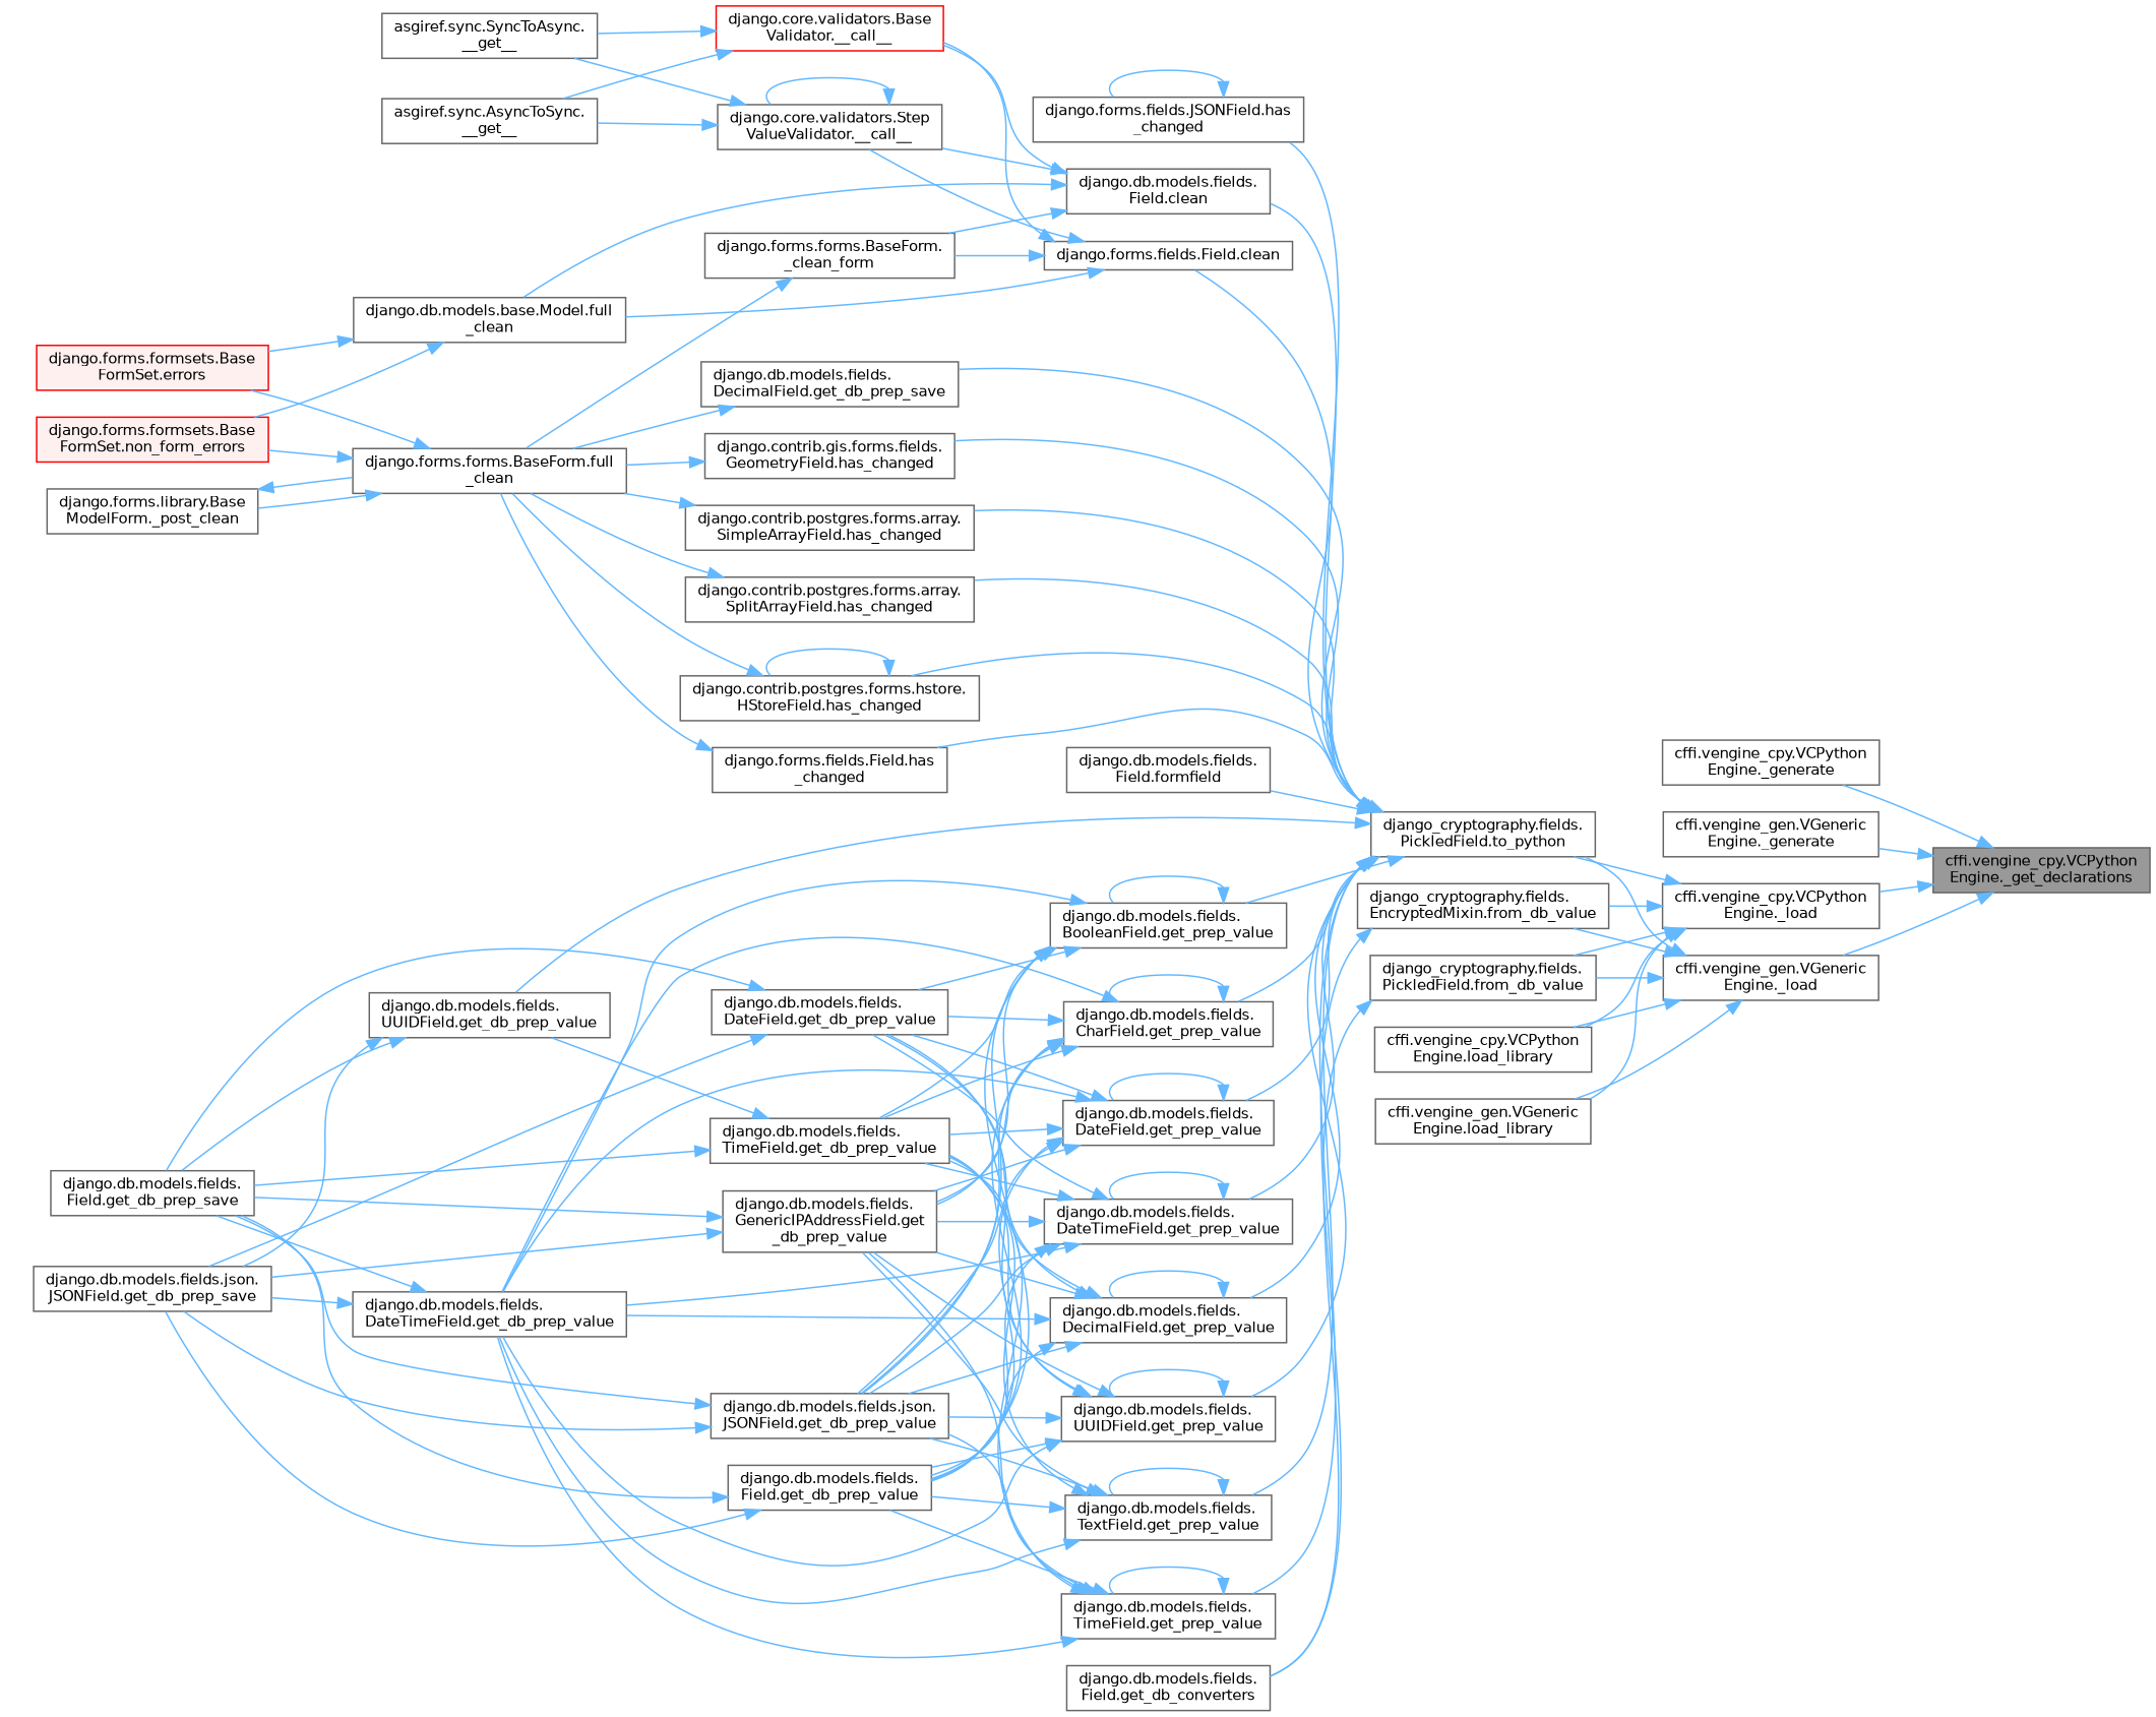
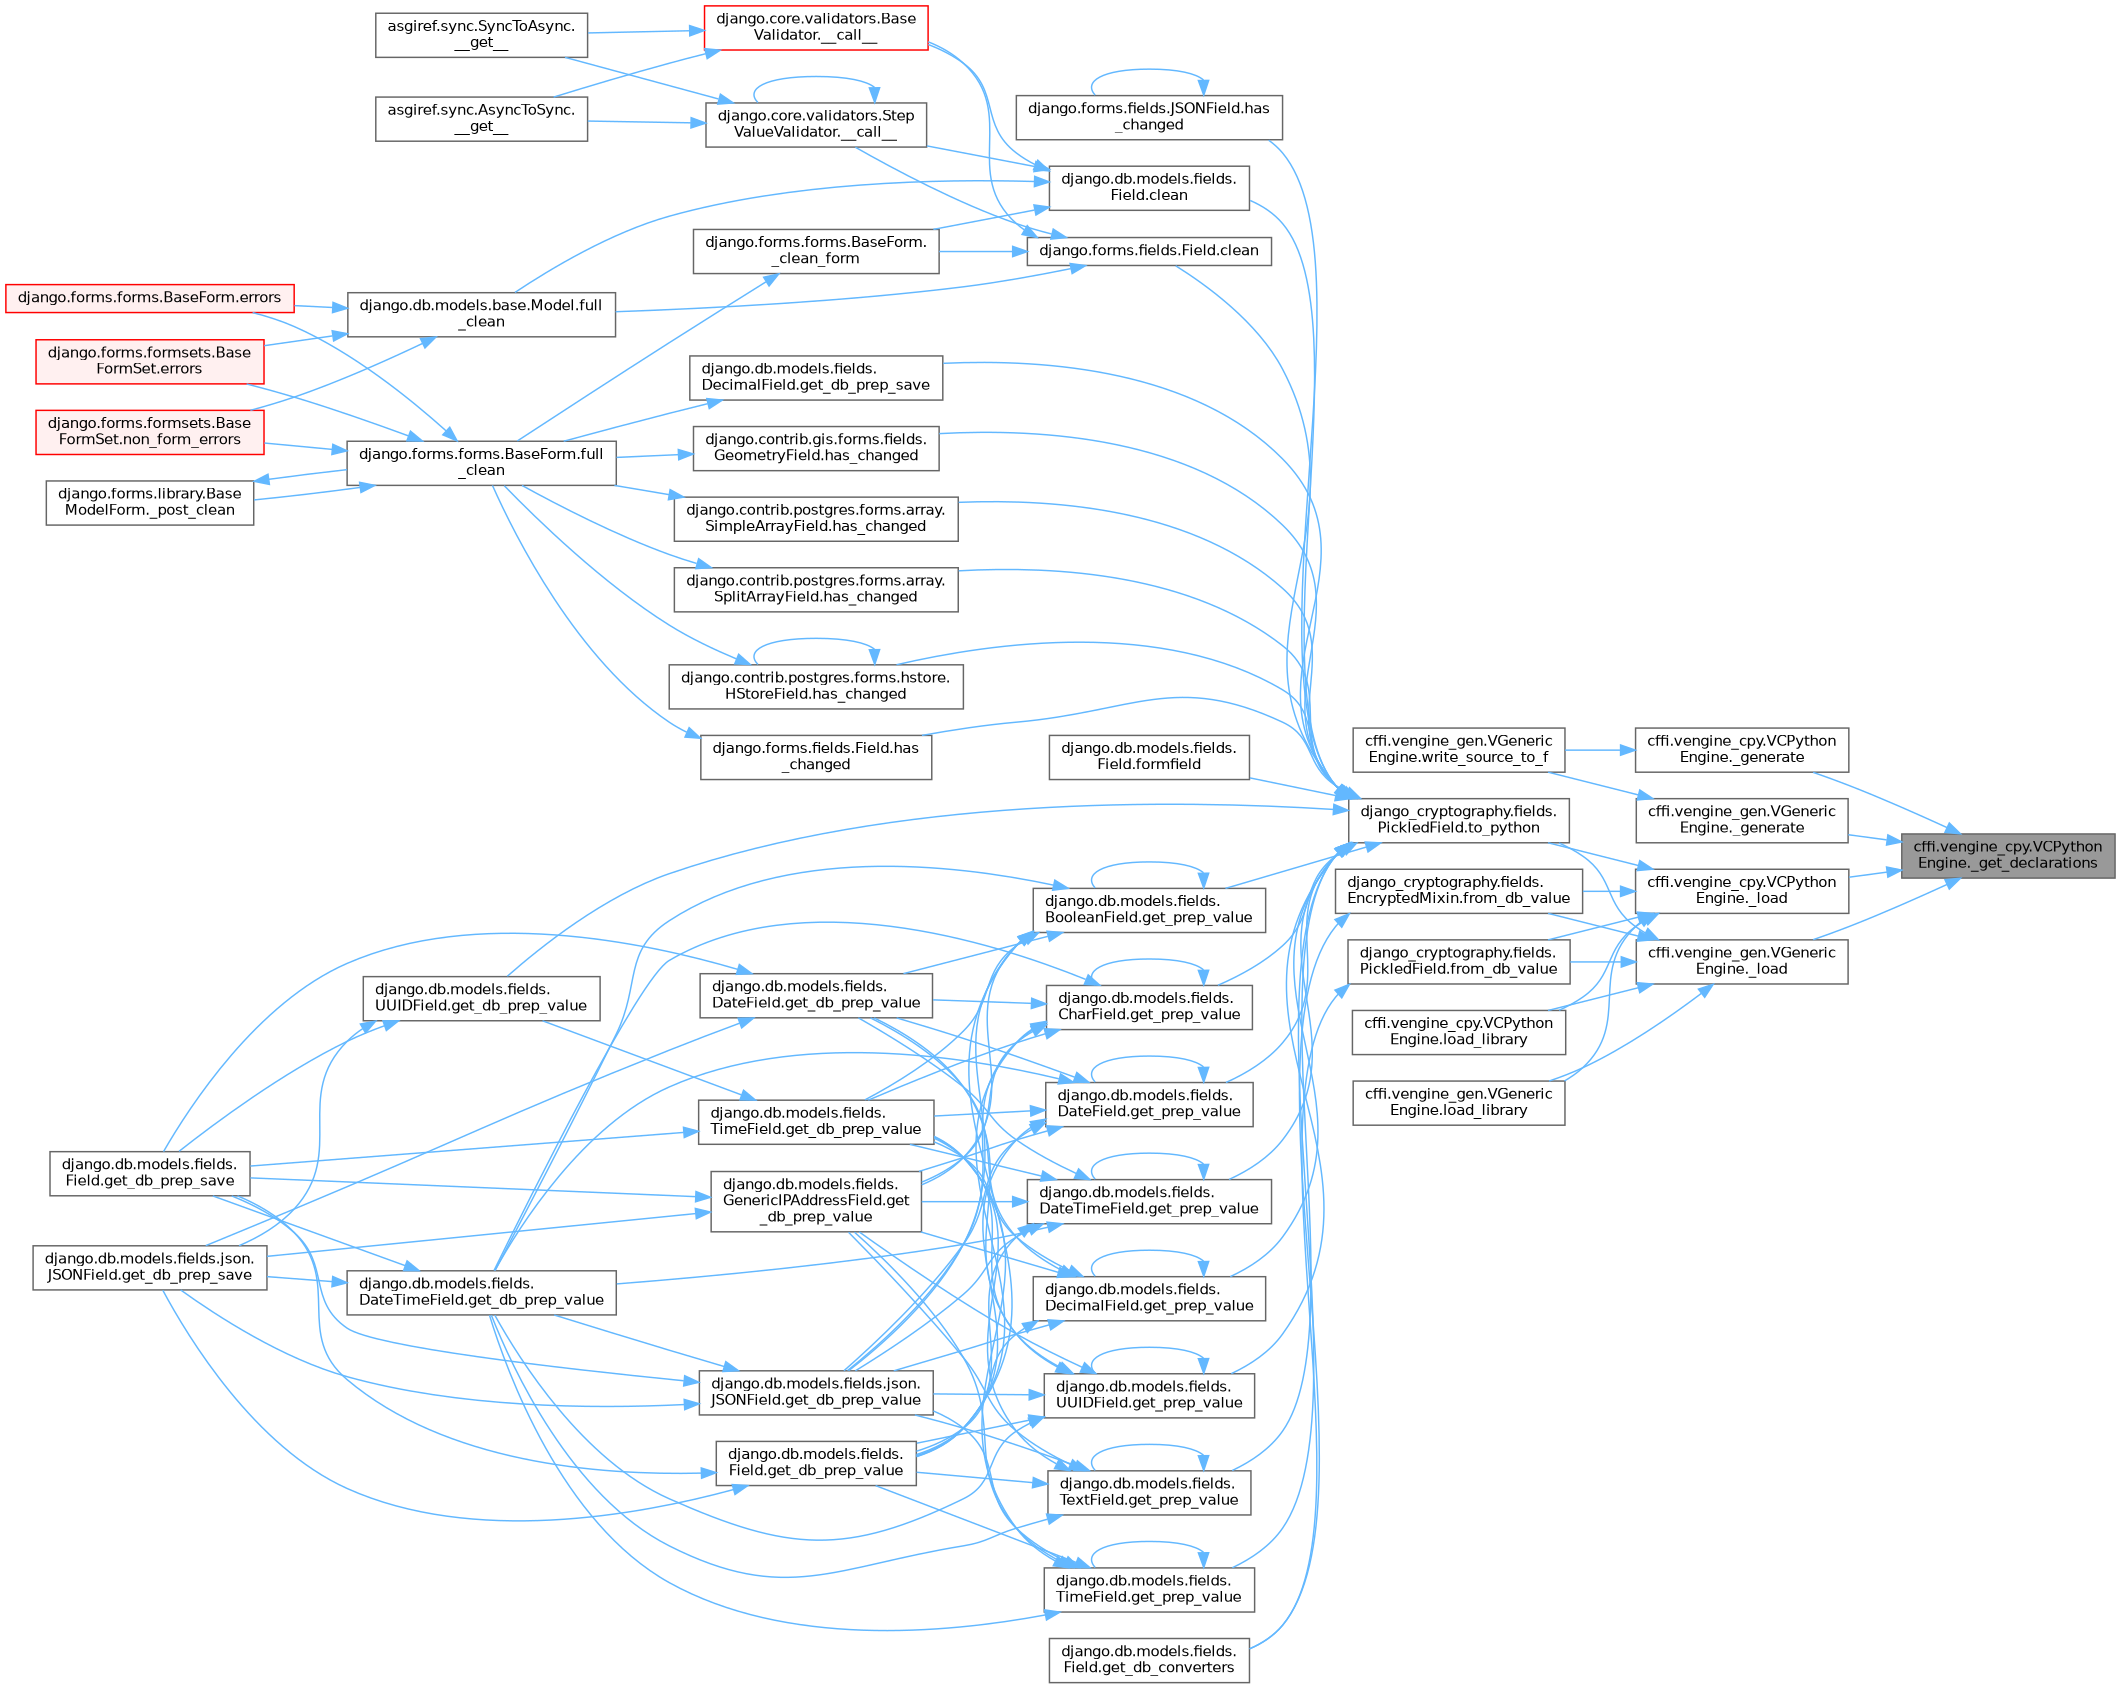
  digraph {
    rankdir=RL
    node [color=grey40 fillcolor=white fontname=Helvetica fontsize=10 shape=box style=filled]
    edge [color=steelblue1 dir=back fontname=Helvetica fontsize=10 labelfontname=Helvetica labelfontsize=10 style=solid]
    n1 [color=gray40 fillcolor=grey60 fontcolor=black height=0.2 label="cffi.vengine_cpy.VCPython\lEngine._get_declarations" width=0.4]
    n2 [height=0.2 label="cffi.vengine_cpy.VCPython\lEngine._generate" width=0.4]
    n3 [height=0.2 label="cffi.vengine_gen.VGeneric\lEngine._generate" width=0.4]
    n4 [height=0.2 label="cffi.vengine_cpy.VCPython\lEngine._load" width=0.4]
    n5 [height=0.2 label="cffi.vengine_gen.VGeneric\lEngine._load" width=0.4]
+   n6 [height=0.2 label="cffi.vengine_gen.VGeneric\lEngine.write_source_to_f" width=0.4]
    n7 [height=0.2 label="django_cryptography.fields.\lEncryptedMixin.from_db_value" width=0.4]
    n8 [height=0.2 label="django_cryptography.fields.\lPickledField.from_db_value" width=0.4]
    n9 [height=0.2 label="cffi.vengine_cpy.VCPython\lEngine.load_library" width=0.4]
    n10 [height=0.2 label="cffi.vengine_gen.VGeneric\lEngine.load_library" width=0.4]
    n11 [height=0.2 label="django_cryptography.fields.\lPickledField.to_python" width=0.4]
    n12 [height=0.2 label="django.db.models.fields.\lField.get_db_converters" width=0.4]
    n13 [height=0.2 label="django.db.models.fields.\lField.clean" width=0.4]
    n14 [height=0.2 label="django.forms.fields.Field.clean" width=0.4]
    n15 [height=0.2 label="django.db.models.fields.\lField.formfield" width=0.4]
    n16 [height=0.2 label="django.db.models.fields.\lDecimalField.get_db_prep_save" width=0.4]
    n17 [height=0.2 label="django.db.models.fields.\lUUIDField.get_db_prep_value" width=0.4]
    n18 [height=0.2 label="django.db.models.fields.\lBooleanField.get_prep_value" width=0.4]
    n19 [height=0.2 label="django.db.models.fields.\lCharField.get_prep_value" width=0.4]
    n20 [height=0.2 label="django.db.models.fields.\lDateField.get_prep_value" width=0.4]
    n21 [height=0.2 label="django.db.models.fields.\lDateTimeField.get_prep_value" width=0.4]
    n22 [height=0.2 label="django.db.models.fields.\lDecimalField.get_prep_value" width=0.4]
    n23 [height=0.2 label="django.db.models.fields.\lTextField.get_prep_value" width=0.4]
    n24 [height=0.2 label="django.db.models.fields.\lTimeField.get_prep_value" width=0.4]
    n25 [height=0.2 label="django.db.models.fields.\lUUIDField.get_prep_value" width=0.4]
    n26 [height=0.2 label="django.contrib.gis.forms.fields.\lGeometryField.has_changed" width=0.4]
    n27 [height=0.2 label="django.contrib.postgres.forms.array.\lSimpleArrayField.has_changed" width=0.4]
    n28 [height=0.2 label="django.contrib.postgres.forms.array.\lSplitArrayField.has_changed" width=0.4]
    n29 [height=0.2 label="django.contrib.postgres.forms.hstore.\lHStoreField.has_changed" width=0.4]
    n30 [height=0.2 label="django.forms.fields.Field.has\l_changed" width=0.4]
    n31 [height=0.2 label="django.forms.fields.JSONField.has\l_changed" width=0.4]
    n32 [color=red height=0.2 label="django.core.validators.Base\lValidator.__call__" width=0.4]
    n33 [height=0.2 label="django.core.validators.Step\lValueValidator.__call__" width=0.4]
    n34 [height=0.2 label="django.forms.forms.BaseForm.\l_clean_form" width=0.4]
    n35 [height=0.2 label="django.db.models.base.Model.full\l_clean" width=0.4]
    n36 [height=0.2 label="django.forms.forms.BaseForm.full\l_clean" width=0.4]
    n37 [height=0.2 label="django.db.models.fields.\lField.get_db_prep_save" width=0.4]
    n38 [height=0.2 label="django.db.models.fields.json.\lJSONField.get_db_prep_save" width=0.4]
    n39 [height=0.2 label="django.db.models.fields.\lDateField.get_db_prep_value" width=0.4]
    n40 [height=0.2 label="django.db.models.fields.\lDateTimeField.get_db_prep_value" width=0.4]
    n41 [height=0.2 label="django.db.models.fields.\lField.get_db_prep_value" width=0.4]
    n42 [height=0.2 label="django.db.models.fields.\lGenericIPAddressField.get\l_db_prep_value" width=0.4]
    n43 [height=0.2 label="django.db.models.fields.json.\lJSONField.get_db_prep_value" width=0.4]
    n44 [height=0.2 label="django.db.models.fields.\lTimeField.get_db_prep_value" width=0.4]
    n45 [height=0.2 label="asgiref.sync.AsyncToSync.\l__get__" width=0.4]
    n46 [height=0.2 label="asgiref.sync.SyncToAsync.\l__get__" width=0.4]
+   n47 [color=red fillcolor="#FFF0F0" height=0.2 label="django.forms.forms.BaseForm.errors" width=0.4]
    n48 [color=red fillcolor="#FFF0F0" height=0.2 label="django.forms.formsets.Base\lFormSet.errors" width=0.4]
    n49 [color=red fillcolor="#FFF0F0" height=0.2 label="django.forms.formsets.Base\lFormSet.non_form_errors" width=0.4]
    n50 [height=0.2 label="django.forms.library.Base\lModelForm._post_clean" width=0.4]
    n1 -> n2
    n1 -> n3
    n1 -> n4
    n1 -> n5
+   n2 -> n6
+   n3 -> n6
    n4 -> n7
    n4 -> n8
    n4 -> n9
    n4 -> n10
    n4 -> n11
    n5 -> n7
    n5 -> n8
    n5 -> n9
    n5 -> n10
    n5 -> n11
    n7 -> n12
    n8 -> n12
    n11 -> n13
    n11 -> n14
    n11 -> n15
    n11 -> n16
    n11 -> n17
    n11 -> n18
    n11 -> n19
    n11 -> n20
    n11 -> n21
    n11 -> n22
    n11 -> n23
    n11 -> n24
    n11 -> n25
    n11 -> n26
    n11 -> n27
    n11 -> n28
    n11 -> n29
    n11 -> n30
    n11 -> n31
    n13 -> n32
    n13 -> n33
    n13 -> n34
    n13 -> n35
    n14 -> n32
    n14 -> n33
    n14 -> n34
    n14 -> n35
    n16 -> n36
    n17 -> n37
    n17 -> n38
    n18 -> n18
    n18 -> n39
    n18 -> n40
    n18 -> n41
    n18 -> n42
    n18 -> n43
    n18 -> n44
    n19 -> n19
    n19 -> n39
    n19 -> n40
    n19 -> n41
    n19 -> n42
    n19 -> n43
    n19 -> n44
    n20 -> n20
    n20 -> n39
    n20 -> n40
    n20 -> n41
    n20 -> n42
    n20 -> n43
    n20 -> n44
    n21 -> n21
    n21 -> n39
    n21 -> n40
    n21 -> n41
    n21 -> n42
    n21 -> n43
    n21 -> n44
    n22 -> n22
    n22 -> n39
-   n22 -> n40
+   n43 -> n40
    n22 -> n41
    n22 -> n42
    n22 -> n43
    n22 -> n44
    n23 -> n23
    n23 -> n40
    n23 -> n41
    n23 -> n42
    n23 -> n43
    n23 -> n44
    n24 -> n24
    n24 -> n40
    n24 -> n41
    n24 -> n42
    n24 -> n43
    n24 -> n44
    n25 -> n25
    n25 -> n39
    n25 -> n40
    n25 -> n41
    n25 -> n42
    n25 -> n43
    n25 -> n44
    n26 -> n36
    n27 -> n36
    n28 -> n36
    n29 -> n29
    n29 -> n36
    n30 -> n36
    n31 -> n31
    n32 -> n45
    n32 -> n46
    n33 -> n33
    n33 -> n45
    n33 -> n46
    n34 -> n36
+   n35 -> n47
    n35 -> n48
    n35 -> n49
+   n36 -> n47
    n36 -> n48
    n36 -> n49
    n36 -> n50
    n39 -> n37
    n39 -> n38
    n40 -> n37
    n40 -> n38
    n41 -> n37
    n41 -> n38
    n42 -> n37
    n42 -> n38
    n43 -> n37
    n43 -> n38
    n44 -> n17
    n44 -> n37
    n50 -> n36
  }
